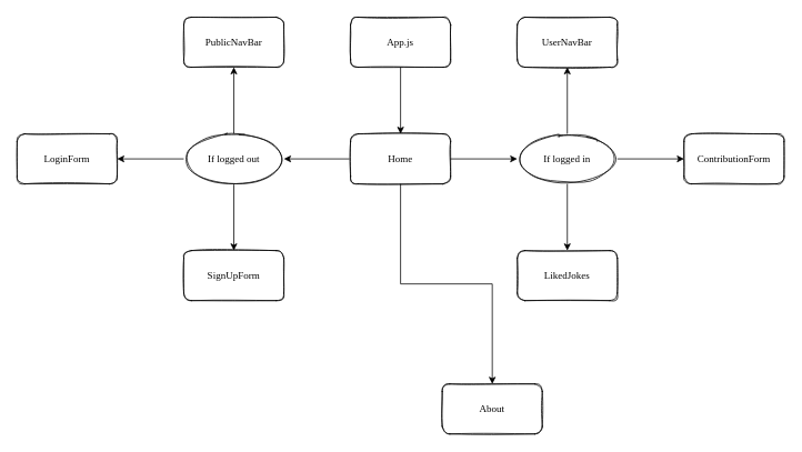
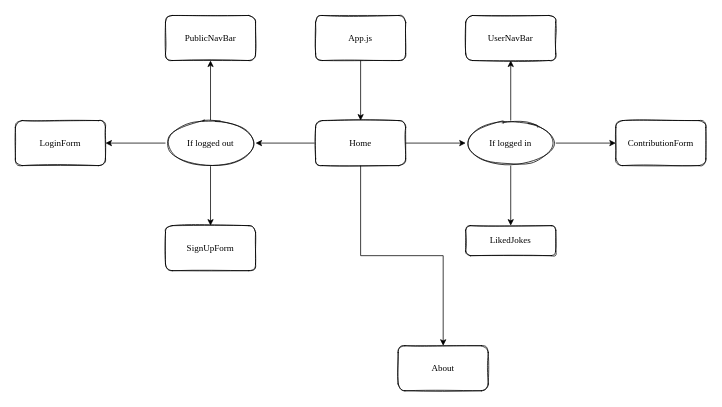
  <mxCell id="0" />
  <mxCell id="1" parent="0" />
  <mxCell id="2" value="" style="edgeStyle=orthogonalEdgeStyle;rounded=0;orthogonalLoop=1;jettySize=auto;html=1;fontFamily=Comic Sans MS;" edge="1" parent="1" source="3" target="7"><mxGeometry relative="1" as="geometry" /></mxCell>
  <mxCell id="3" value="App.js" style="rounded=1;whiteSpace=wrap;html=1;sketch=1;fontFamily=Comic Sans MS;" vertex="1" parent="1"><mxGeometry x="420" y="20" width="120" height="60" as="geometry" /></mxCell>
  <mxCell id="4" value="" style="edgeStyle=orthogonalEdgeStyle;rounded=0;orthogonalLoop=1;jettySize=auto;html=1;fontFamily=Comic Sans MS;" edge="1" parent="1" source="7" target="11"><mxGeometry relative="1" as="geometry" /></mxCell>
  <mxCell id="5" value="" style="edgeStyle=orthogonalEdgeStyle;rounded=0;orthogonalLoop=1;jettySize=auto;html=1;fontFamily=Comic Sans MS;" edge="1" parent="1" source="7" target="16"><mxGeometry relative="1" as="geometry" /></mxCell>
  <mxCell id="6" value="" style="edgeStyle=orthogonalEdgeStyle;rounded=0;orthogonalLoop=1;jettySize=auto;html=1;fontFamily=Comic Sans MS;" edge="1" parent="1" source="7" target="22"><mxGeometry relative="1" as="geometry" /></mxCell>
  <mxCell id="7" value="Home" style="rounded=1;whiteSpace=wrap;html=1;sketch=1;fontFamily=Comic Sans MS;" vertex="1" parent="1"><mxGeometry x="420" y="160" width="120" height="60" as="geometry" /></mxCell>
  <mxCell id="8" value="" style="edgeStyle=orthogonalEdgeStyle;rounded=0;orthogonalLoop=1;jettySize=auto;html=1;fontFamily=Comic Sans MS;" edge="1" parent="1" source="11" target="12"><mxGeometry relative="1" as="geometry" /></mxCell>
  <mxCell id="9" value="" style="edgeStyle=orthogonalEdgeStyle;rounded=0;orthogonalLoop=1;jettySize=auto;html=1;fontFamily=Comic Sans MS;" edge="1" parent="1" source="11" target="20"><mxGeometry relative="1" as="geometry" /></mxCell>
  <mxCell id="10" value="" style="edgeStyle=orthogonalEdgeStyle;rounded=0;orthogonalLoop=1;jettySize=auto;html=1;fontFamily=Comic Sans MS;" edge="1" parent="1" source="11" target="21"><mxGeometry relative="1" as="geometry" /></mxCell>
  <mxCell id="11" value="If logged in" style="ellipse;whiteSpace=wrap;html=1;fontFamily=Comic Sans MS;rounded=1;sketch=1;" vertex="1" parent="1"><mxGeometry x="620" y="160" width="120" height="60" as="geometry" /></mxCell>
  <mxCell id="12" value="UserNavBar" style="whiteSpace=wrap;html=1;fontFamily=Comic Sans MS;rounded=1;sketch=1;" vertex="1" parent="1"><mxGeometry x="620" y="20" width="120" height="60" as="geometry" /></mxCell>
  <mxCell id="13" value="" style="edgeStyle=orthogonalEdgeStyle;rounded=0;orthogonalLoop=1;jettySize=auto;html=1;fontFamily=Comic Sans MS;" edge="1" parent="1" source="16" target="17"><mxGeometry relative="1" as="geometry" /></mxCell>
  <mxCell id="14" value="" style="edgeStyle=orthogonalEdgeStyle;rounded=0;orthogonalLoop=1;jettySize=auto;html=1;fontFamily=Comic Sans MS;" edge="1" parent="1" source="16" target="18"><mxGeometry relative="1" as="geometry" /></mxCell>
  <mxCell id="15" value="" style="edgeStyle=orthogonalEdgeStyle;rounded=0;orthogonalLoop=1;jettySize=auto;html=1;fontFamily=Comic Sans MS;" edge="1" parent="1" source="16" target="19"><mxGeometry relative="1" as="geometry" /></mxCell>
  <mxCell id="16" value="If logged out" style="ellipse;whiteSpace=wrap;html=1;fontFamily=Comic Sans MS;rounded=1;sketch=1;" vertex="1" parent="1"><mxGeometry x="220" y="160" width="120" height="60" as="geometry" /></mxCell>
  <mxCell id="17" value="PublicNavBar" style="whiteSpace=wrap;html=1;fontFamily=Comic Sans MS;rounded=1;sketch=1;" vertex="1" parent="1"><mxGeometry x="220" y="20" width="120" height="60" as="geometry" /></mxCell>
  <mxCell id="18" value="SignUpForm" style="whiteSpace=wrap;html=1;fontFamily=Comic Sans MS;rounded=1;sketch=1;" vertex="1" parent="1"><mxGeometry x="220" y="300" width="120" height="60" as="geometry" /></mxCell>
  <mxCell id="19" value="LoginForm" style="whiteSpace=wrap;html=1;fontFamily=Comic Sans MS;rounded=1;sketch=1;" vertex="1" parent="1"><mxGeometry x="20" y="160" width="120" height="60" as="geometry" /></mxCell>
  <mxCell id="20" value="ContributionForm" style="whiteSpace=wrap;html=1;fontFamily=Comic Sans MS;rounded=1;sketch=1;" vertex="1" parent="1"><mxGeometry x="820" y="160" width="120" height="60" as="geometry" /></mxCell>
- <mxCell id="21" value="LikedJokes" style="whiteSpace=wrap;html=1;fontFamily=Comic Sans MS;rounded=1;sketch=1;" vertex="1" parent="1"><mxGeometry x="620" y="300" width="120" height="60" as="geometry" /></mxCell>
+ <mxCell id="21" value="LikedJokes" style="whiteSpace=wrap;html=1;fontFamily=Comic Sans MS;rounded=1;sketch=1;" vertex="1" parent="1"><mxGeometry x="620" y="300" width="120" height="40" as="geometry" /></mxCell>
  <mxCell id="22" value="About" style="rounded=1;whiteSpace=wrap;html=1;sketch=1;fontFamily=Comic Sans MS;" vertex="1" parent="1"><mxGeometry x="530" y="460" width="120" height="60" as="geometry" /></mxCell>
